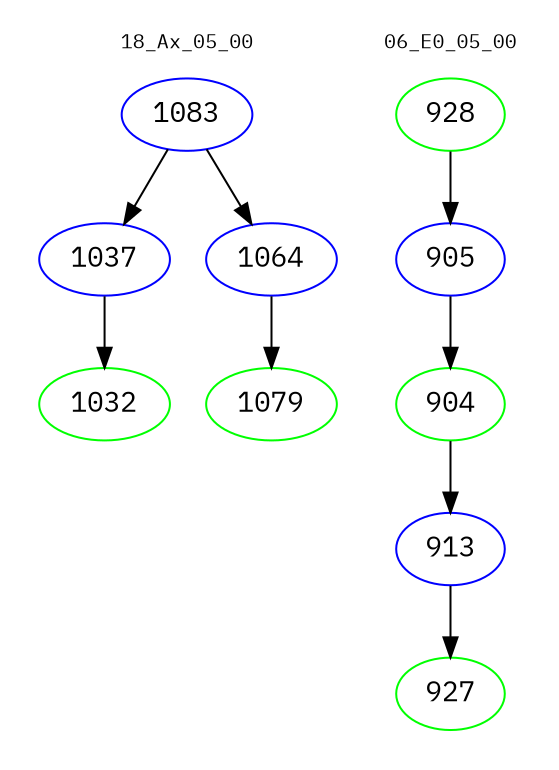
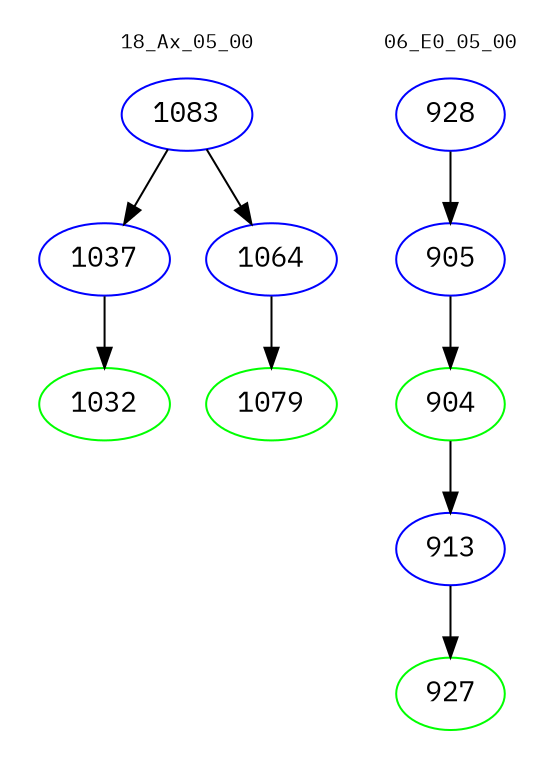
  digraph {
    fontname="IBM Plex Mono"
    node [color=blue fontname="IBM Plex Mono"]
    edge [color=black fontname="IBM Plex Mono"]
    n1 [label=1083]
    n2 [label=1037]
    n3 [label=1064]
    n4 [color=green label=1032]
    n5 [color=green label=1079]
-   n6 [color=green label=928]
+   n6 [label=928]
    n7 [label=905]
    n8 [label=913]
    n9 [color=green label=904]
    n10 [color=green label=927]
    subgraph cluster_1 {
      color=white
      fontsize=10
      label="18_Ax_05_00"
      n1
      n2
      n3
      n4
      n5
    }
    subgraph cluster_2 {
      color=white
      fontsize=10
      label="06_E0_05_00"
      n6
      n7
      n8
      n9
      n10
    }
    n1 -> n2
    n1 -> n3
    n2 -> n4
    n3 -> n5
    n6 -> n7
    n7 -> n9
    n8 -> n10
    n9 -> n8
  }
